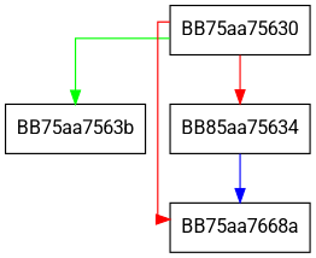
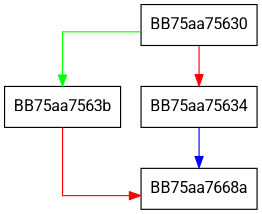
  digraph {
    fontname=Roboto
    splines=ortho
    node [fontname=Roboto shape=box]
    edge [color=red fontname=Roboto]
    n1 [label=BB75aa75630]
    BB75aa7563b
-   BB75aa75634 [label=BB85aa75634]
+   BB75aa75634
    n4 [label=BB75aa7668a]
    n1 -> BB75aa7563b [color=green]
    n1 -> BB75aa75634
-   n1 -> n4
+   BB75aa7563b -> n4
    BB75aa75634 -> n4 [color=blue]
  }
